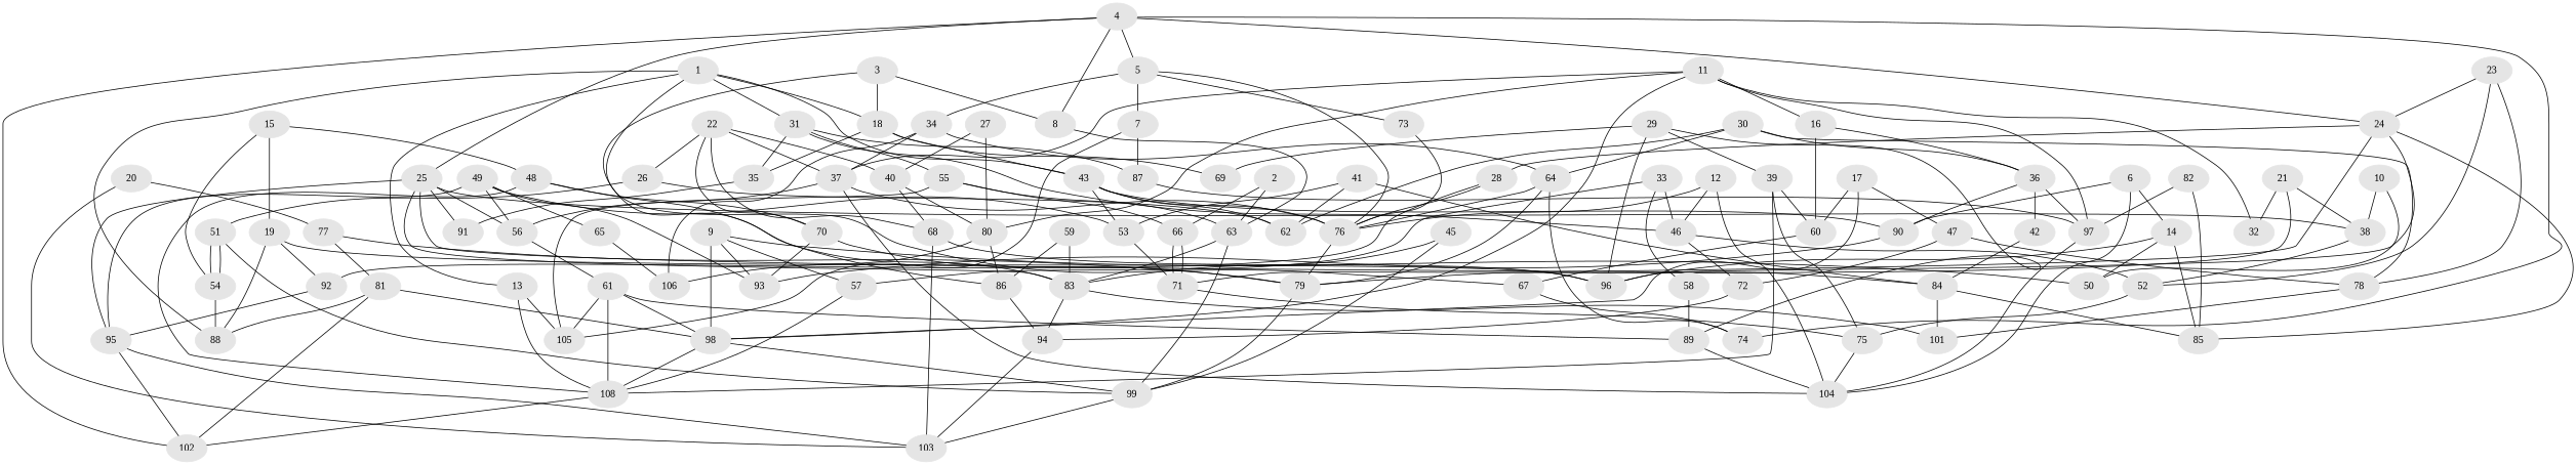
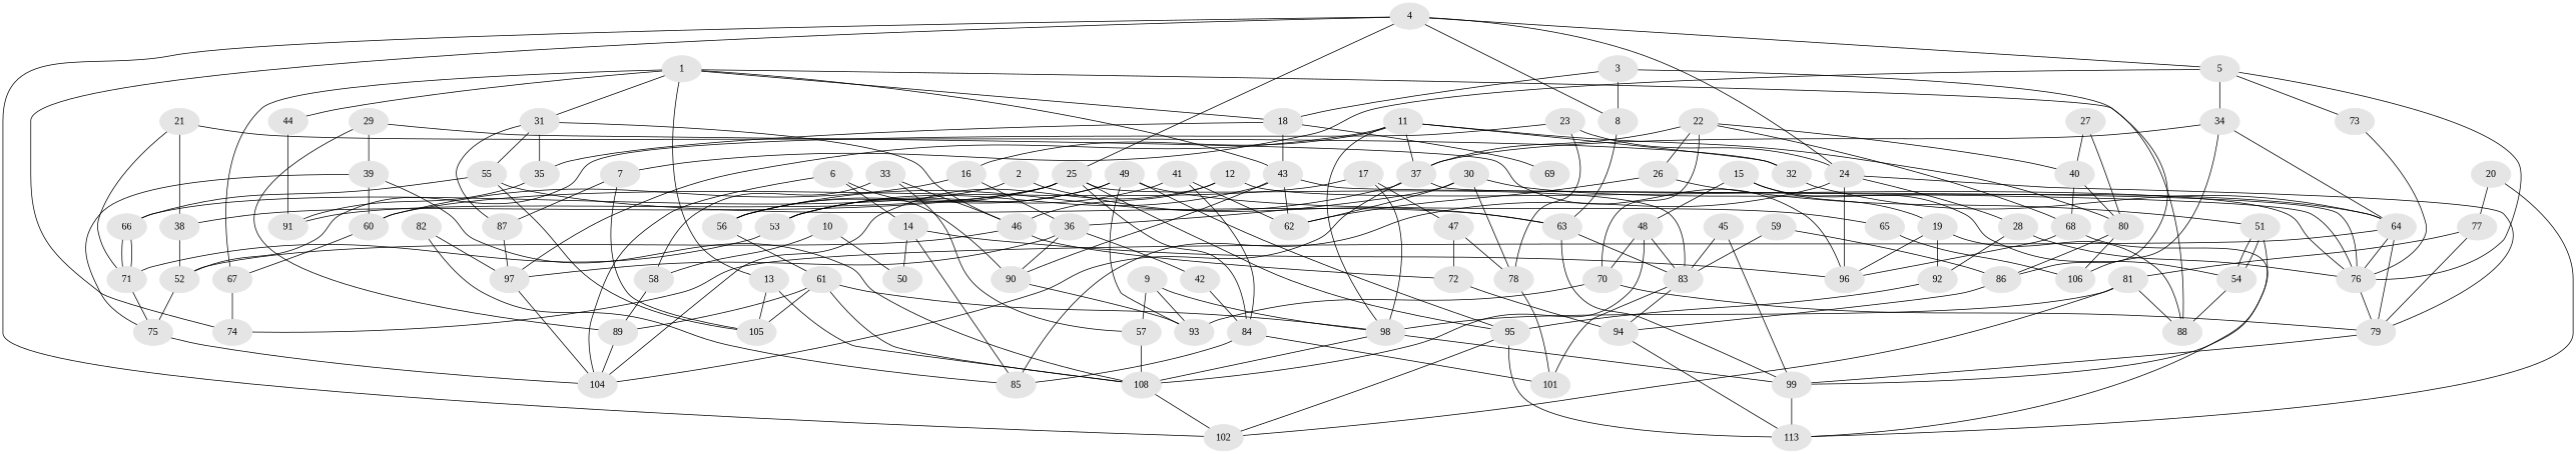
  graph {
    fontname="Liberation Serif"
    node [color=gray90 fontname="Liberation Serif" style=filled]
    edge [fontname="Liberation Serif"]
    1
    13
    18
    31
    43
+   44
    67
    88
    105
    n10 [label=108]
    35
    69
    87
    46
    55
    76
    90
    62
    53
    91
    74
    2
    63
    66
    83
    99
    71
    3
    8
    86
    94
    4
    5
    24
    25
    102
    7
    34
    73
    85
    96
    28
    79
    38
    56
    84
    95
    37
    64
    106
    6
    14
    104
    50
    93
    97
    9
    57
    98
    10
    52
    11
    16
    32
    80
    36
    60
    12
    72
    15
    19
    48
    54
    92
    70
    42
    17
    47
    78
    20
    77
-   103
+   103 [label=113]
    81
    21
    75
    22
    26
    40
    68
    51
    23
    101
    61
    27
    29
    39
    89
    30
    33
    58
    41
    45
    49
    65
    59
    82
    1 -- 13
    1 -- 18
    1 -- 31
    1 -- 43
+   1 -- 44
    1 -- 67
    1 -- 88
    13 -- 105
    13 -- n10
    18 -- 43
    18 -- 35
    18 -- 69
    31 -- 35
    31 -- 87
    31 -- 46
    31 -- 55
    43 -- 76
    43 -- 90
    43 -- 62
    43 -- 53
+   44 -- 91
    67 -- 74
    n10 -- 102
    35 -- 91
    87 -- 97
    46 -- 52
    46 -- 72
    55 -- 105
    55 -- 63
    55 -- 66
    76 -- 79
    90 -- 93
    53 -- 71
    2 -- 63
    2 -- 66
    63 -- 83
    63 -- 99
    66 -- 71
    66 -- 71
    83 -- 94
    83 -- 101
    99 -- 103
    71 -- 75
    3 -- 18
    3 -- 8
    3 -- 86
    8 -- 63
    86 -- 94
    94 -- 103
    4 -- 74
    4 -- 8
    4 -- 5
    4 -- 24
    4 -- 25
    4 -- 102
    5 -- 76
    5 -- 7
    5 -- 34
    5 -- 73
    24 -- 85
    24 -- 96
    24 -- 28
    24 -- 79
    25 -- 91
    25 -- 83
    25 -- 38
    25 -- 56
    25 -- 84
    25 -- 95
    7 -- 105
    7 -- 87
    34 -- 37
    34 -- 64
    34 -- 106
    73 -- 76
    28 -- 76
    28 -- 92
    79 -- 99
    38 -- 52
    56 -- 61
    84 -- 85
    84 -- 101
    95 -- 102
    95 -- 103
    37 -- 76
    37 -- 56
    37 -- 104
    64 -- 76
    64 -- 74
    64 -- 79
    6 -- 90
    6 -- 14
    6 -- 104
    14 -- 85
    14 -- 96
    14 -- 50
    97 -- 104
-   9 -- 50
    9 -- 93
    9 -- 57
    9 -- 98
    57 -- n10
    98 -- n10
    98 -- 99
-   10 -- 38
+   10 -- 58
    10 -- 50
    52 -- 75
    11 -- 37
    11 -- 97
    11 -- 98
    11 -- 16
    11 -- 32
    11 -- 80
    16 -- 36
    16 -- 60
+   32 -- 64
    80 -- 86
    80 -- 106
    36 -- 90
    36 -- 97
    36 -- 42
    60 -- 67
    12 -- 46
    12 -- 76
    12 -- 104
    72 -- 94
    15 -- 19
    15 -- 48
    15 -- 54
    19 -- 88
    19 -- 96
    19 -- 92
    48 -- n10
    48 -- 83
    48 -- 70
    54 -- 88
    92 -- 95
    70 -- 79
    70 -- 93
    42 -- 84
    17 -- 98
    17 -- 60
    17 -- 47
    47 -- 72
    47 -- 78
    78 -- 101
    20 -- 77
    20 -- 103
    77 -- 79
    77 -- 81
    81 -- 88
    81 -- 102
    81 -- 98
    21 -- 71
    21 -- 38
    21 -- 32
    75 -- 104
    22 -- 37
    22 -- 70
    22 -- 26
    22 -- 40
    22 -- 68
    26 -- 62
    26 -- 51
    40 -- 80
    40 -- 68
    68 -- 96
    68 -- 103
    51 -- 99
    51 -- 54
    51 -- 54
    23 -- 24
    23 -- 52
    23 -- 78
    61 -- 105
    61 -- n10
    61 -- 98
    61 -- 89
    27 -- 80
    27 -- 40
-   29 -- 69
    29 -- 96
    29 -- 39
    29 -- 89
    39 -- n10
    39 -- 60
    39 -- 75
    89 -- 104
    30 -- 62
    30 -- 64
    30 -- 36
    30 -- 78
    33 -- 46
    33 -- 57
    33 -- 58
    58 -- 89
    41 -- 62
    41 -- 53
    41 -- 84
    45 -- 83
    45 -- 99
    49 -- 53
    49 -- 56
    49 -- 95
    49 -- 93
    49 -- 65
    65 -- 106
    59 -- 83
    59 -- 86
    82 -- 85
    82 -- 97
  }
